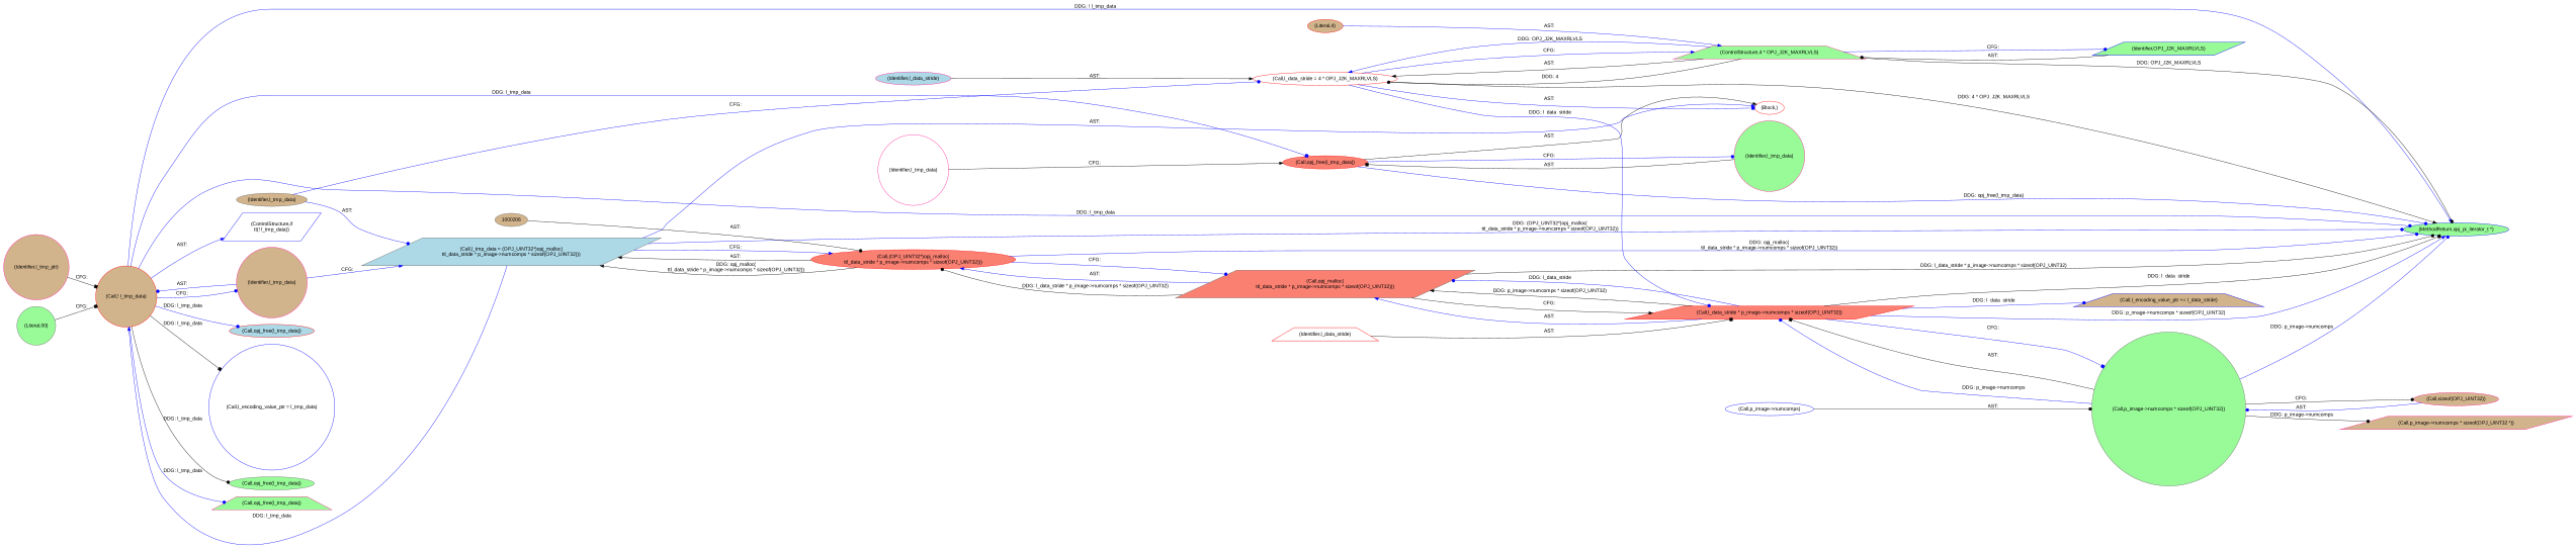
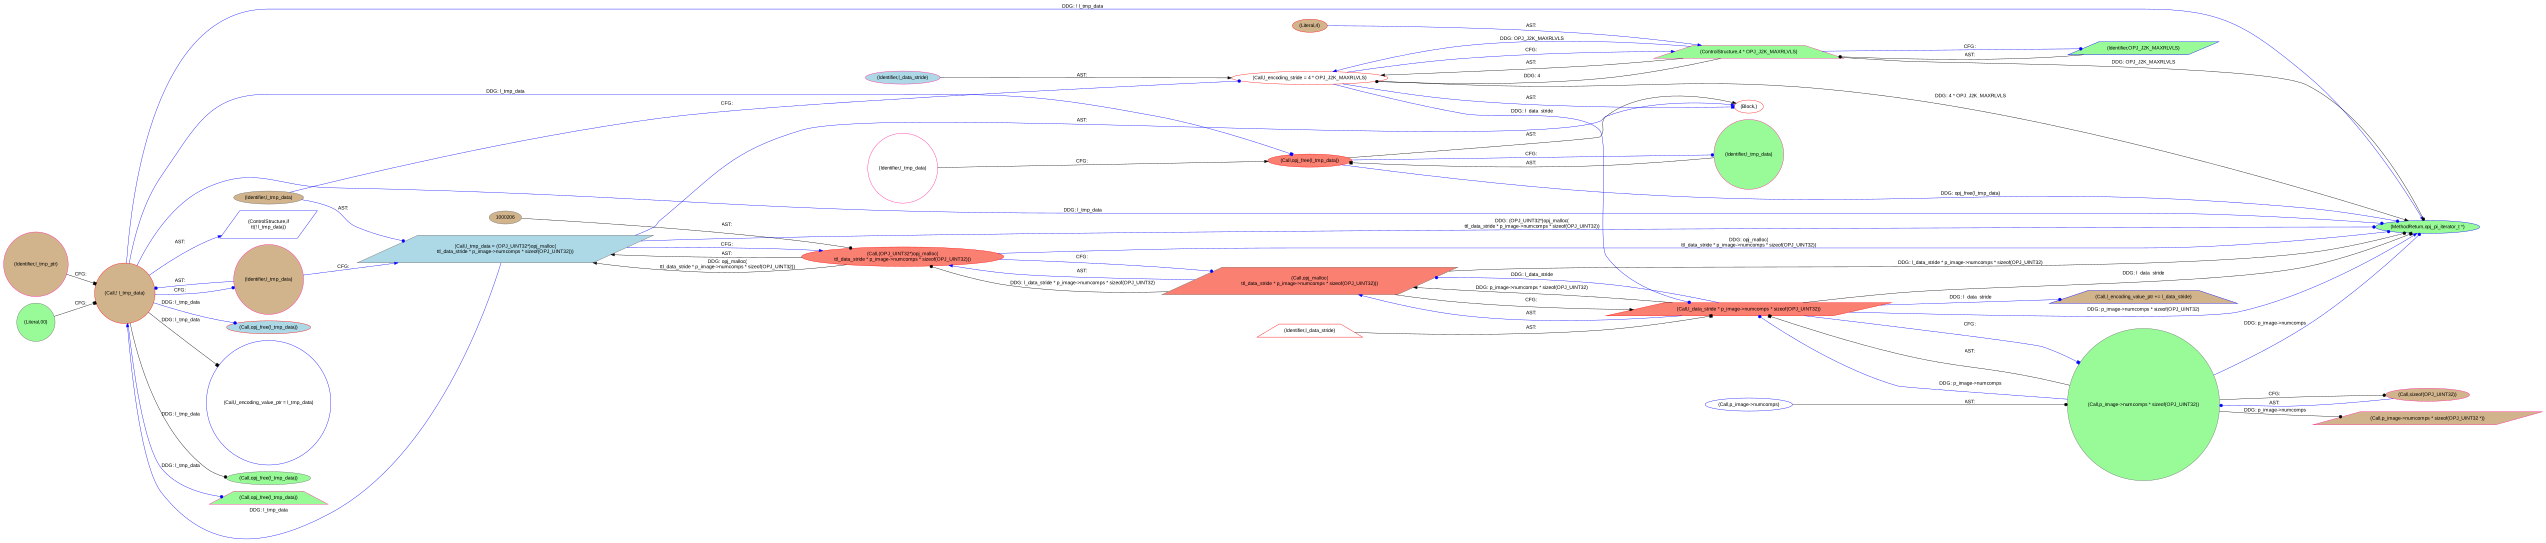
  digraph {
    fontname="Liberation Sans"
    rankdir=LR
    node [color=red fillcolor=tan fontname="Liberation Sans" shape=ellipse style=filled]
    edge [arrowhead=dot color=blue fontname="Liberation Sans"]
    n1 [fillcolor=salmon label="(Call,opj_free(l_tmp_data))"]
    n2 [color=deeppink fillcolor=palegreen label="(Identifier,l_tmp_data)" shape=circle]
    n3 [color=blue fillcolor=palegreen label="(MethodReturn,opj_pi_iterator_t *)"]
    n4 [fillcolor=white label="(Block,)"]
    n5 [label="(Call,! l_tmp_data)" shape=circle]
    n6 [color=blue fillcolor=white label="(ControlStructure,if\n\t\t(! l_tmp_data))" shape=parallelogram]
    n7 [color=deeppink label="(Identifier,l_tmp_data)" shape=circle]
    n8 [fillcolor=lightblue label="(Call,opj_free(l_tmp_data))"]
    n9 [color=blue fillcolor=white label="(Call,l_encoding_value_ptr = l_tmp_data)" shape=circle]
    n10 [color=gray40 fillcolor=palegreen label="(Call,opj_free(l_tmp_data))"]
    n11 [color=deeppink fillcolor=palegreen label="(Call,opj_free(l_tmp_data))" shape=trapezium]
    n12 [color=gray40 fillcolor=lightblue label="(Call,l_tmp_data = (OPJ_UINT32*)opj_malloc(\n\t\tl_data_stride * p_image->numcomps * sizeof(OPJ_UINT32)))" shape=parallelogram]
    n13 [fillcolor=salmon label="(Call,(OPJ_UINT32*)opj_malloc(\n\t\tl_data_stride * p_image->numcomps * sizeof(OPJ_UINT32)))"]
    n14 [color=gray40 fillcolor=salmon label="(Call,opj_malloc(\n\t\tl_data_stride * p_image->numcomps * sizeof(OPJ_UINT32)))" shape=parallelogram]
    n15 [fillcolor=salmon label="(Call,l_data_stride * p_image->numcomps * sizeof(OPJ_UINT32))" shape=parallelogram]
    n16 [color=gray40 fillcolor=palegreen label="(Call,p_image->numcomps * sizeof(OPJ_UINT32))" shape=circle]
    n17 [color=blue label="(Call,l_encoding_value_ptr += l_data_stride)" shape=trapezium]
    n18 [color=deeppink label="(Call,p_image->numcomps * sizeof(OPJ_UINT32 *))" shape=parallelogram]
    n19 [color=deeppink label="(Call,sizeof(OPJ_UINT32))"]
-   n20 [fillcolor=white label="(Call,l_data_stride = 4 * OPJ_J2K_MAXRLVLS)"]
+   n20 [fillcolor=white label="(Call,l_encoding_stride = 4 * OPJ_J2K_MAXRLVLS)"]
    n21 [color=deeppink fillcolor=palegreen label="(ControlStructure,4 * OPJ_J2K_MAXRLVLS)" shape=trapezium]
    n22 [color=blue fillcolor=palegreen label="(Identifier,OPJ_J2K_MAXRLVLS)" shape=parallelogram]
    n23 [color=deeppink label="(Identifier,l_tmp_ptr)" shape=circle]
    n24 [fillcolor=white label="(Identifier,l_data_stride)" shape=trapezium]
    n25 [color=deeppink fillcolor=lightblue label="(Identifier,l_data_stride)"]
    n26 [color=blue fillcolor=white label="(Call,p_image->numcomps)"]
    n27 [label="(Literal,4)"]
    n28 [color=deeppink fillcolor=white label="(Identifier,l_tmp_data)" shape=circle]
    n29 [color=gray40 fillcolor=palegreen label="(Literal,00)" shape=circle]
    n30 [color=gray40 label="(Identifier,l_tmp_data)"]
    n31 [color=gray40 label=1000206]
    n1 -> n2 [label="CFG: "]
    n1 -> n3 [label="DDG: opj_free(l_tmp_data)"]
    n1 -> n4 [arrowhead=normal color=black label="AST: "]
    n2 -> n1 [arrowhead=box color=black label="AST: "]
    n5 -> n1 [arrowhead=box label="DDG: l_tmp_data"]
    n5 -> n3 [arrowhead=normal label="DDG: ! l_tmp_data"]
    n5 -> n3 [label="DDG: l_tmp_data"]
    n5 -> n6 [arrowhead=normal label="AST: "]
    n5 -> n7 [label="CFG: "]
    n5 -> n8 [label="DDG: l_tmp_data"]
    n5 -> n9 [arrowhead=box color=black label="DDG: l_tmp_data"]
    n5 -> n10 [color=black label="DDG: l_tmp_data"]
    n5 -> n11 [label="DDG: l_tmp_data"]
    n7 -> n5 [label="AST: "]
    n7 -> n12 [arrowhead=normal label="CFG: "]
    n12 -> n3 [label="DDG: (OPJ_UINT32*)opj_malloc(\n\t\tl_data_stride * p_image->numcomps * sizeof(OPJ_UINT32))"]
    n12 -> n4 [arrowhead=normal label="AST: "]
    n12 -> n5 [arrowhead=normal label="DDG: l_tmp_data"]
    n12 -> n13 [arrowhead=normal label="CFG: "]
    n13 -> n3 [label="DDG: opj_malloc(\n\t\tl_data_stride * p_image->numcomps * sizeof(OPJ_UINT32))"]
    n13 -> n12 [arrowhead=normal color=black label="AST: "]
    n13 -> n12 [arrowhead=normal color=black label="DDG: opj_malloc(\n\t\tl_data_stride * p_image->numcomps * sizeof(OPJ_UINT32))"]
    n13 -> n14 [label="CFG: "]
    n14 -> n3 [color=black label="DDG: l_data_stride * p_image->numcomps * sizeof(OPJ_UINT32)"]
    n14 -> n13 [arrowhead=normal label="AST: "]
    n14 -> n13 [color=black label="DDG: l_data_stride * p_image->numcomps * sizeof(OPJ_UINT32)"]
    n14 -> n15 [arrowhead=normal color=black label="CFG: "]
    n15 -> n3 [arrowhead=box color=black label="DDG: l_data_stride"]
    n15 -> n3 [arrowhead=normal label="DDG: p_image->numcomps * sizeof(OPJ_UINT32)"]
    n15 -> n14 [arrowhead=normal label="AST: "]
    n15 -> n14 [label="DDG: l_data_stride"]
    n15 -> n14 [arrowhead=normal color=black label="DDG: p_image->numcomps * sizeof(OPJ_UINT32)"]
    n15 -> n16 [arrowhead=box label="CFG: "]
    n15 -> n17 [label="DDG: l_data_stride"]
    n16 -> n3 [label="DDG: p_image->numcomps"]
    n16 -> n15 [arrowhead=box color=black label="AST: "]
    n16 -> n15 [label="DDG: p_image->numcomps"]
    n16 -> n18 [color=black label="DDG: p_image->numcomps"]
    n16 -> n19 [color=black label="CFG: "]
    n19 -> n16 [label="AST: "]
    n20 -> n3 [arrowhead=normal color=black label="DDG: 4 * OPJ_J2K_MAXRLVLS"]
    n20 -> n4 [arrowhead=box label="AST: "]
    n20 -> n15 [label="DDG: l_data_stride"]
    n20 -> n21 [arrowhead=normal label="CFG: "]
    n21 -> n3 [color=black label="DDG: OPJ_J2K_MAXRLVLS"]
    n21 -> n20 [arrowhead=normal color=black label="AST: "]
    n21 -> n20 [color=black label="DDG: 4"]
    n21 -> n20 [arrowhead=normal label="DDG: OPJ_J2K_MAXRLVLS"]
    n21 -> n22 [label="CFG: "]
    n22 -> n21 [color=black label="AST: "]
    n23 -> n5 [arrowhead=box color=black label="CFG: "]
    n24 -> n15 [arrowhead=box color=black label="AST: "]
    n25 -> n20 [arrowhead=normal color=black label="AST: "]
    n26 -> n16 [color=black label="AST: "]
    n27 -> n21 [arrowhead=normal label="AST: "]
    n28 -> n1 [arrowhead=normal color=black label="CFG: "]
    n29 -> n5 [arrowhead=box color=black label="CFG: "]
    n30 -> n12 [label="AST: "]
    n30 -> n20 [label="CFG: "]
    n31 -> n13 [color=black label="AST: "]
  }
